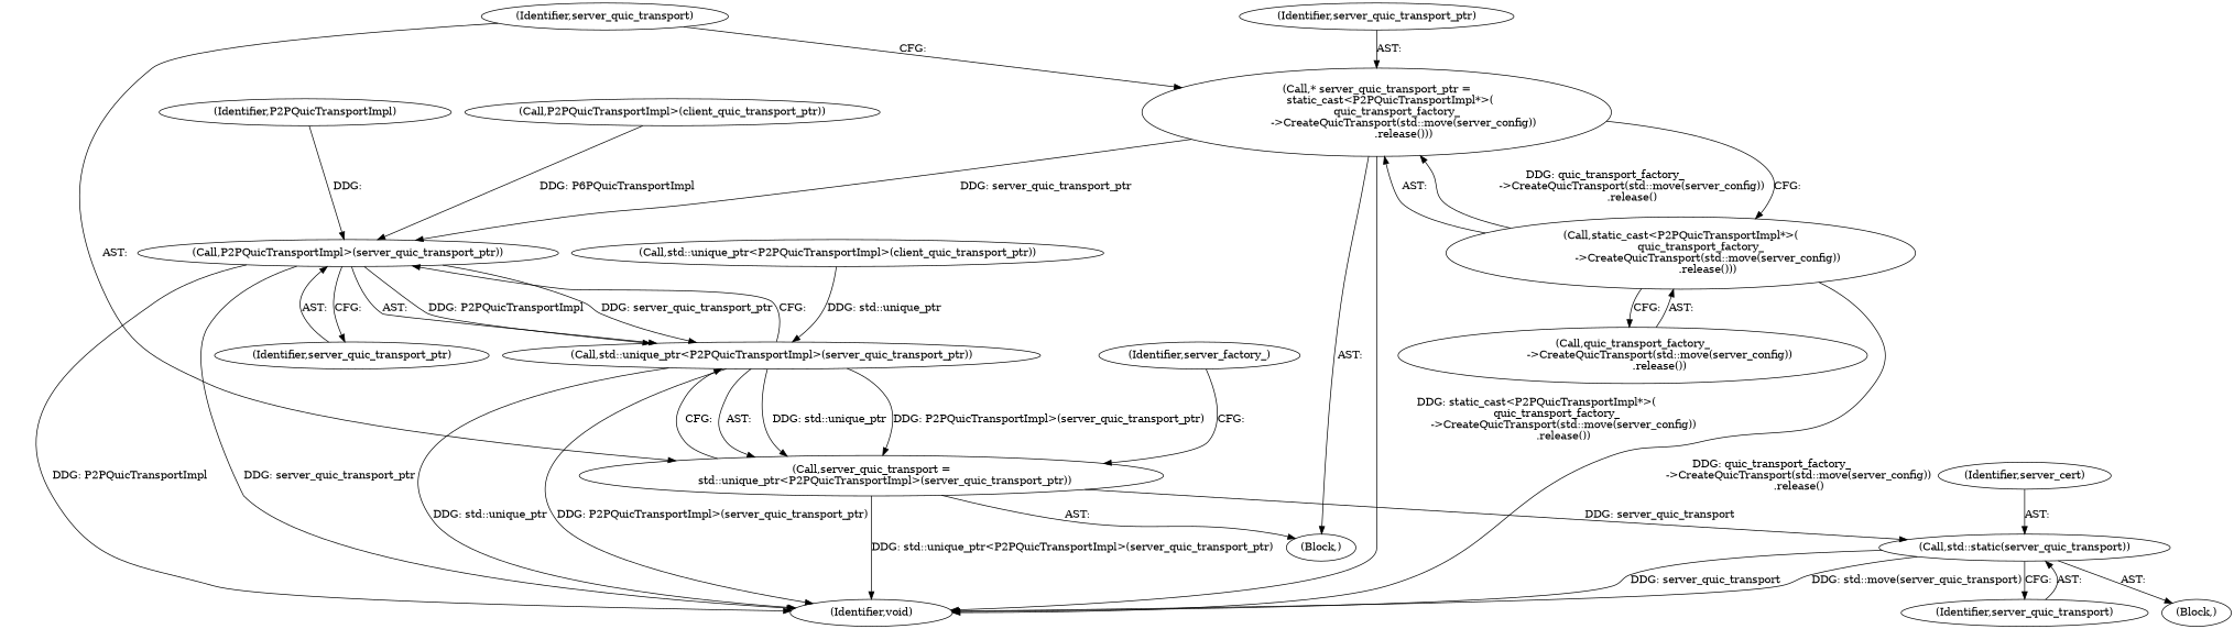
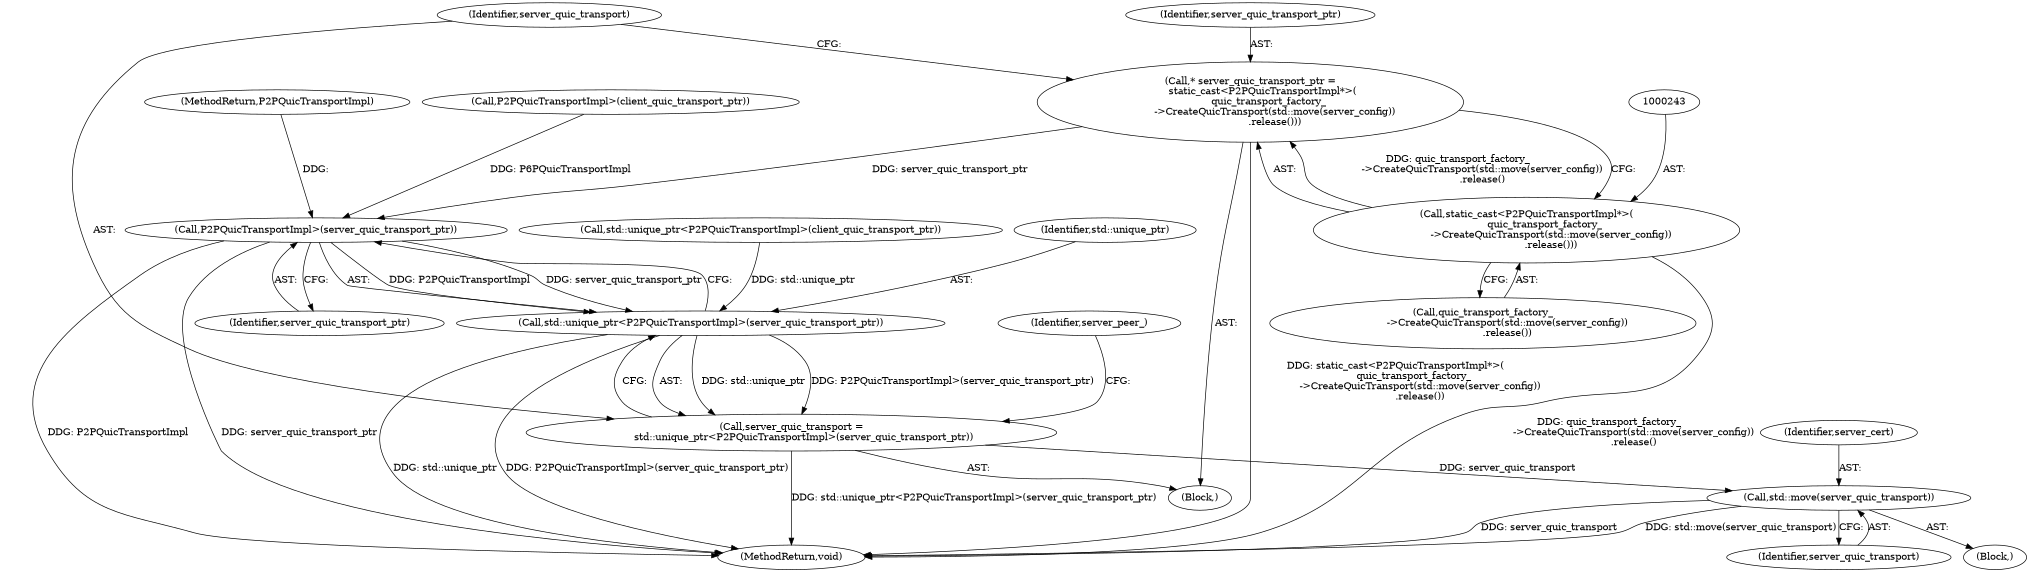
  digraph {
    n1 [label="(Call,* server_quic_transport_ptr =\n        static_cast<P2PQuicTransportImpl*>(\n            quic_transport_factory_\n                ->CreateQuicTransport(std::move(server_config))\n                .release()))"]
    n2 [label="(Call,static_cast<P2PQuicTransportImpl*>(\n            quic_transport_factory_\n                ->CreateQuicTransport(std::move(server_config))\n                .release()))"]
    n3 [label="(Call,P2PQuicTransportImpl>(server_quic_transport_ptr))"]
-   n4 [label="(Identifier,void)"]
+   n4 [label="(MethodReturn,void)"]
    n5 [label="(Block,)"]
    n6 [label="(Call,quic_transport_factory_\n                ->CreateQuicTransport(std::move(server_config))\n                .release())"]
    n7 [label="(Call,std::unique_ptr<P2PQuicTransportImpl>(server_quic_transport_ptr))"]
    n8 [label="(Identifier,server_quic_transport_ptr)"]
    n9 [label="(Call,server_quic_transport =\n        std::unique_ptr<P2PQuicTransportImpl>(server_quic_transport_ptr))"]
-   n10 [label="(Call,std::static(server_quic_transport))"]
+   n10 [label="(Call,std::move(server_quic_transport))"]
    n11 [label="(Identifier,server_quic_transport)"]
    n12 [label="(Block,)"]
    n13 [label="(Call,std::unique_ptr<P2PQuicTransportImpl>(client_quic_transport_ptr))"]
    n14 [label="(Identifier,server_quic_transport_ptr)"]
-   n15 [label="(Identifier,server_factory_)"]
-   n16 [label="(Identifier,P2PQuicTransportImpl)"]
+   n15 [label="(Identifier,server_peer_)"]
+   n16 [label="(MethodReturn,P2PQuicTransportImpl)"]
+   n17 [label="(Identifier,std::unique_ptr)"]
    n18 [label="(Call,P2PQuicTransportImpl>(client_quic_transport_ptr))"]
    n19 [label="(Identifier,server_quic_transport)"]
    n20 [label="(Identifier,server_cert)"]
+   1000243
    n1 -> n2 [label="CFG: "]
    n1 -> n3 [label="DDG: server_quic_transport_ptr"]
    n1 -> n4 [label="DDG: static_cast<P2PQuicTransportImpl*>(\n            quic_transport_factory_\n                ->CreateQuicTransport(std::move(server_config))\n                .release())"]
    n1 -> n5 [label="AST: "]
    n2 -> n1 [label="AST: "]
    n2 -> n1 [label="DDG: quic_transport_factory_\n                ->CreateQuicTransport(std::move(server_config))\n                .release()"]
    n2 -> n4 [label="DDG: quic_transport_factory_\n                ->CreateQuicTransport(std::move(server_config))\n                .release()"]
    n2 -> n6 [label="CFG: "]
    n3 -> n4 [label="DDG: P2PQuicTransportImpl"]
    n3 -> n4 [label="DDG: server_quic_transport_ptr"]
    n3 -> n7 [label="AST: "]
    n3 -> n7 [label="DDG: P2PQuicTransportImpl"]
    n3 -> n7 [label="DDG: server_quic_transport_ptr"]
    n3 -> n8 [label="CFG: "]
    n6 -> n2 [label="AST: "]
    n7 -> n3 [label="CFG: "]
    n7 -> n4 [label="DDG: P2PQuicTransportImpl>(server_quic_transport_ptr)"]
    n7 -> n4 [label="DDG: std::unique_ptr"]
    n7 -> n9 [label="AST: "]
    n7 -> n9 [label="DDG: std::unique_ptr"]
    n7 -> n9 [label="DDG: P2PQuicTransportImpl>(server_quic_transport_ptr)"]
    n8 -> n3 [label="AST: "]
    n9 -> n4 [label="DDG: std::unique_ptr<P2PQuicTransportImpl>(server_quic_transport_ptr)"]
    n9 -> n5 [label="AST: "]
    n9 -> n7 [label="CFG: "]
    n9 -> n10 [label="DDG: server_quic_transport"]
    n10 -> n4 [label="DDG: server_quic_transport"]
    n10 -> n4 [label="DDG: std::move(server_quic_transport)"]
    n10 -> n11 [label="CFG: "]
    n10 -> n12 [label="AST: "]
    n11 -> n10 [label="AST: "]
    n13 -> n7 [label="DDG: std::unique_ptr"]
    n14 -> n1 [label="AST: "]
    n15 -> n9 [label="CFG: "]
    n16 -> n3 [label="DDG: "]
+   n17 -> n7 [label="AST: "]
    n18 -> n3 [label="DDG: P6PQuicTransportImpl"]
    n19 -> n1 [label="CFG: "]
    n19 -> n9 [label="AST: "]
    n20 -> n10 [label="AST: "]
+   1000243 -> n2 [label="AST: "]
  }
